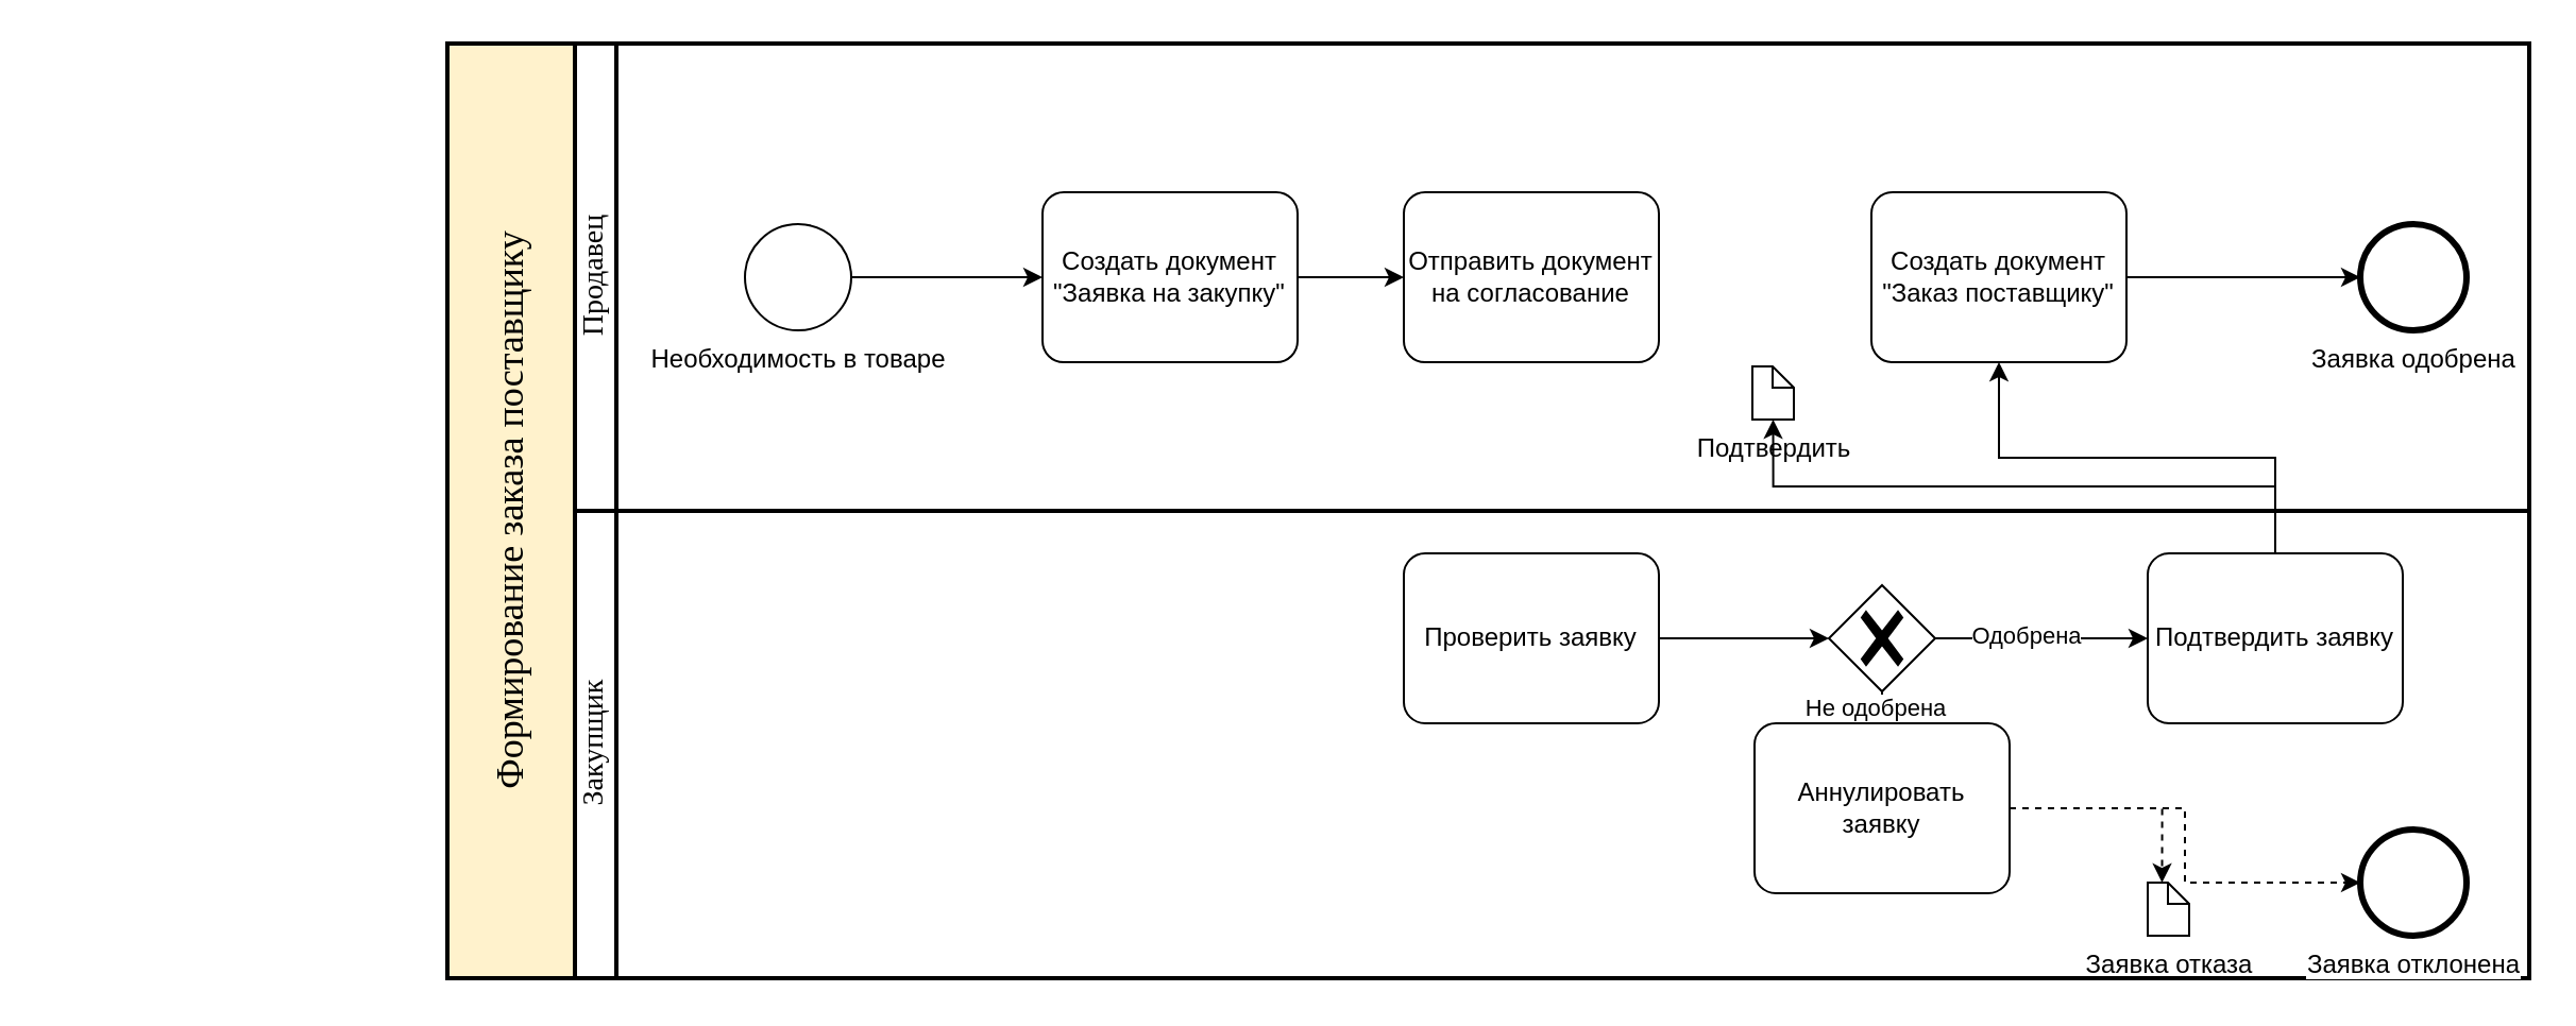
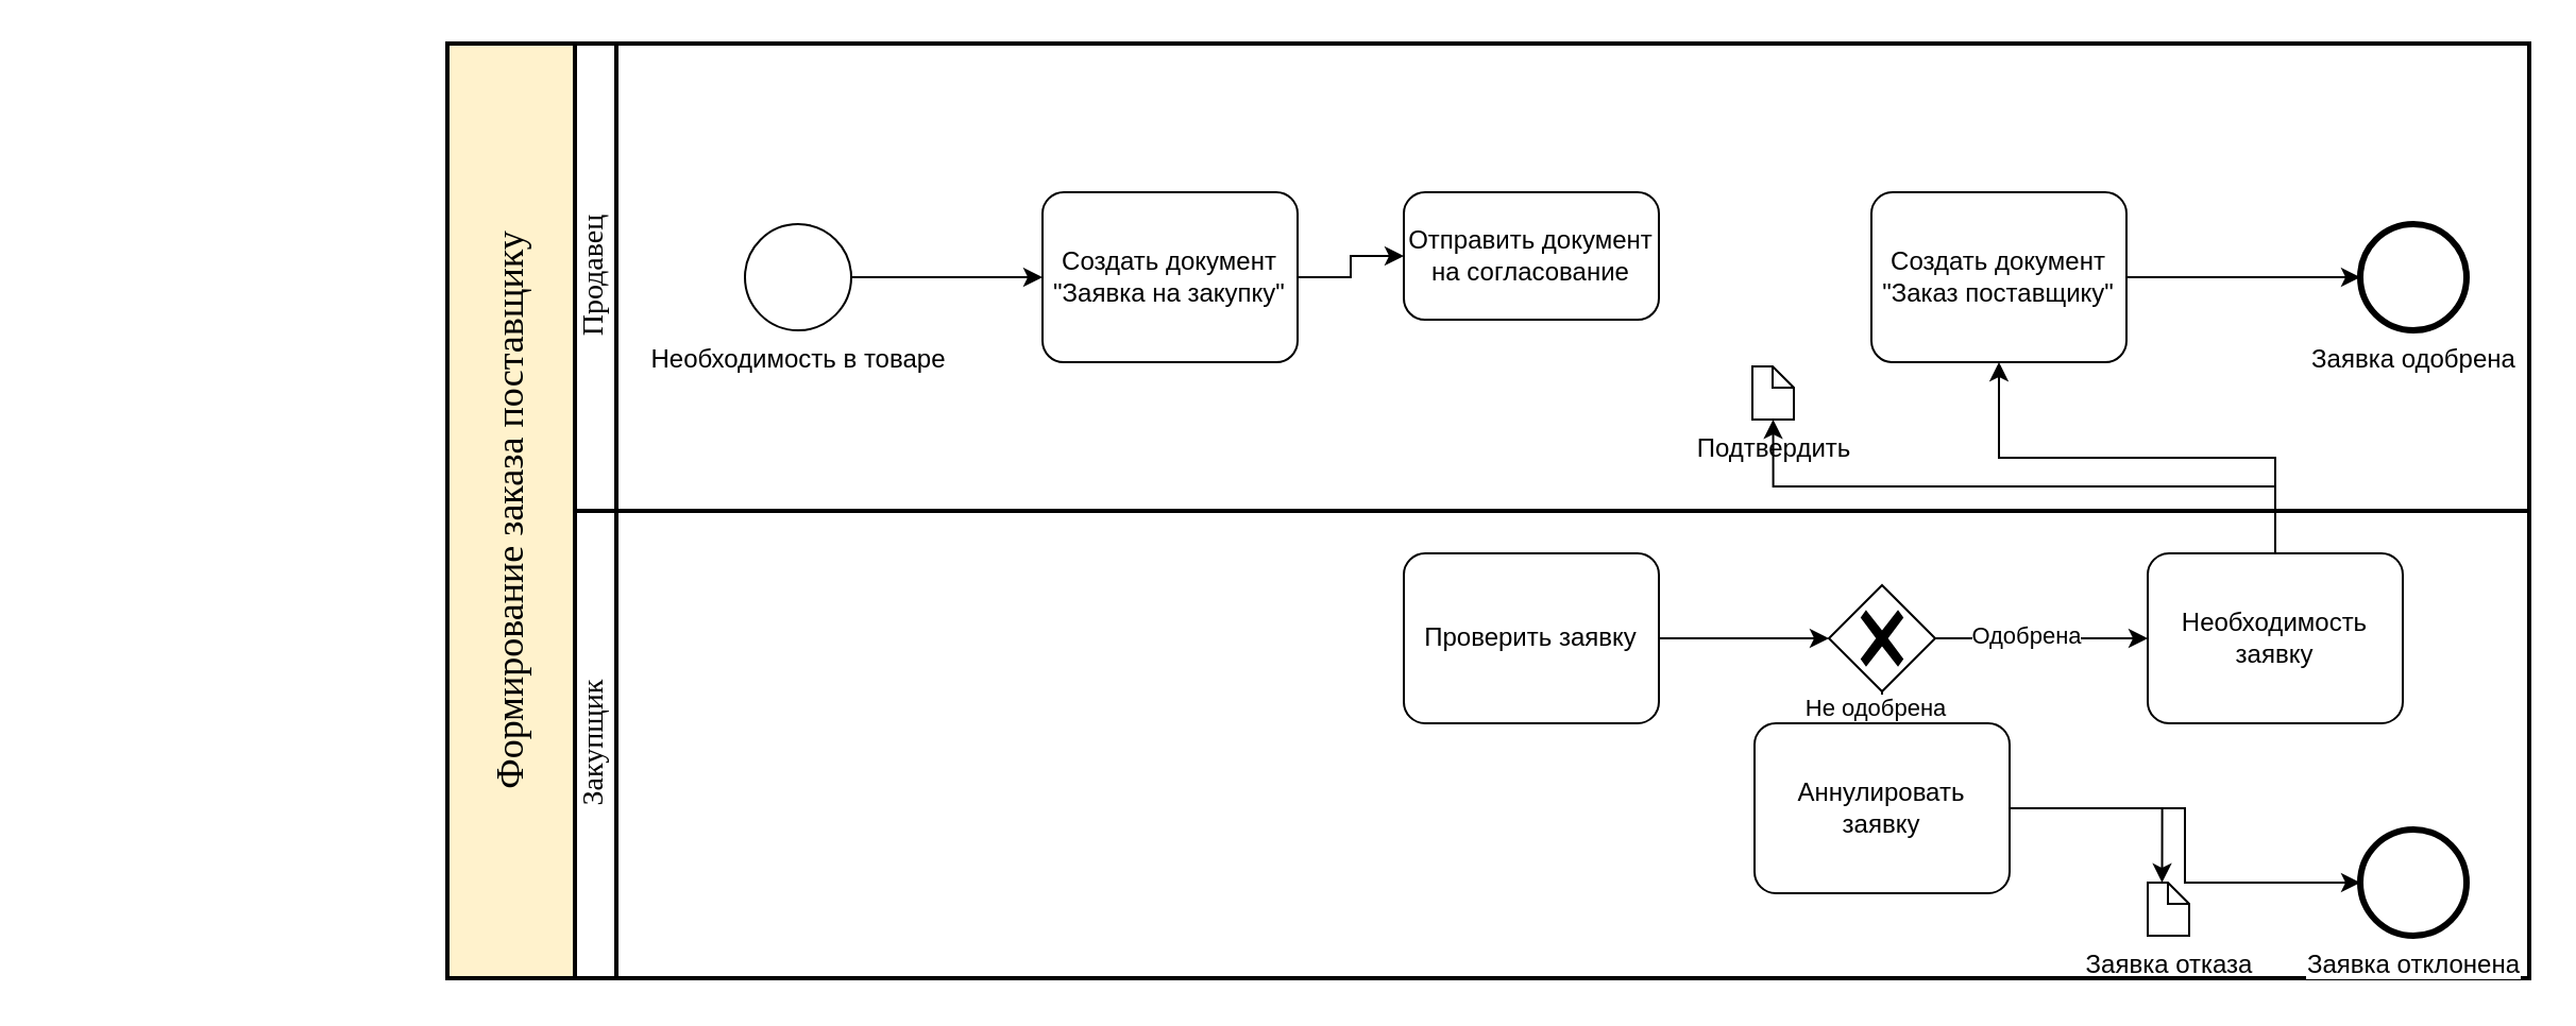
  <mxCell id="0" />
  <mxCell id="1" parent="0" />
  <mxCell id="2" value="" style="group" vertex="1" connectable="0" parent="1"><mxGeometry x="210" y="20" width="979.5" height="440.02" as="geometry" /></mxCell>
  <mxCell id="3" value="&lt;font style=&quot;font-size: 14px;&quot; face=&quot;Times New Roman&quot;&gt;Продавец&lt;/font&gt;" style="swimlane;html=1;startSize=20;fontStyle=0;collapsible=0;horizontal=0;swimlaneLine=1;swimlaneFillColor=#ffffff;strokeWidth=2;whiteSpace=wrap;" vertex="1" parent="2"><mxGeometry x="59.5" y="0.02" width="920" height="220" as="geometry" /></mxCell>
  <mxCell id="4" value="Необходимость в товаре" style="points=[[0.145,0.145,0],[0.5,0,0],[0.855,0.145,0],[1,0.5,0],[0.855,0.855,0],[0.5,1,0],[0.145,0.855,0],[0,0.5,0]];shape=mxgraph.bpmn.event;html=1;verticalLabelPosition=bottom;labelBackgroundColor=#ffffff;verticalAlign=top;align=center;perimeter=ellipsePerimeter;outlineConnect=0;aspect=fixed;outline=standard;symbol=general;" vertex="1" parent="3"><mxGeometry x="80.5" y="85.0" width="50" height="50" as="geometry" /></mxCell>
  <mxCell id="5" value="Создать документ &quot;Заявка на закупку&quot;" style="points=[[0.25,0,0],[0.5,0,0],[0.75,0,0],[1,0.25,0],[1,0.5,0],[1,0.75,0],[0.75,1,0],[0.5,1,0],[0.25,1,0],[0,0.75,0],[0,0.5,0],[0,0.25,0]];shape=mxgraph.bpmn.task;whiteSpace=wrap;rectStyle=rounded;size=10;html=1;container=1;expand=0;collapsible=0;taskMarker=abstract;" vertex="1" parent="3"><mxGeometry x="220.5" y="70.0" width="120" height="80" as="geometry" /></mxCell>
  <mxCell id="6" style="edgeStyle=orthogonalEdgeStyle;rounded=0;orthogonalLoop=1;jettySize=auto;html=1;exitX=1;exitY=0.5;exitDx=0;exitDy=0;exitPerimeter=0;entryX=0;entryY=0.5;entryDx=0;entryDy=0;entryPerimeter=0;" edge="1" parent="3" source="4" target="5"><mxGeometry relative="1" as="geometry" /></mxCell>
- <mxCell id="7" value="Отправить документ на согласование" style="points=[[0.25,0,0],[0.5,0,0],[0.75,0,0],[1,0.25,0],[1,0.5,0],[1,0.75,0],[0.75,1,0],[0.5,1,0],[0.25,1,0],[0,0.75,0],[0,0.5,0],[0,0.25,0]];shape=mxgraph.bpmn.task;whiteSpace=wrap;rectStyle=rounded;size=10;html=1;container=1;expand=0;collapsible=0;taskMarker=abstract;" vertex="1" parent="3"><mxGeometry x="390.5" y="70.0" width="120" height="80" as="geometry" /></mxCell>
+ <mxCell id="7" value="Отправить документ на согласование" style="points=[[0.25,0,0],[0.5,0,0],[0.75,0,0],[1,0.25,0],[1,0.5,0],[1,0.75,0],[0.75,1,0],[0.5,1,0],[0.25,1,0],[0,0.75,0],[0,0.5,0],[0,0.25,0]];shape=mxgraph.bpmn.task;whiteSpace=wrap;rectStyle=rounded;size=10;html=1;container=1;expand=0;collapsible=0;taskMarker=abstract;" vertex="1" parent="3"><mxGeometry x="390.5" y="70.0" width="120" height="60" as="geometry" /></mxCell>
  <mxCell id="8" style="edgeStyle=orthogonalEdgeStyle;rounded=0;orthogonalLoop=1;jettySize=auto;html=1;exitX=1;exitY=0.5;exitDx=0;exitDy=0;exitPerimeter=0;entryX=0;entryY=0.5;entryDx=0;entryDy=0;entryPerimeter=0;" edge="1" parent="3" source="5" target="7"><mxGeometry relative="1" as="geometry" /></mxCell>
  <mxCell id="9" value="Создать документ &quot;Заказ поставщику&quot;" style="points=[[0.25,0,0],[0.5,0,0],[0.75,0,0],[1,0.25,0],[1,0.5,0],[1,0.75,0],[0.75,1,0],[0.5,1,0],[0.25,1,0],[0,0.75,0],[0,0.5,0],[0,0.25,0]];shape=mxgraph.bpmn.task;whiteSpace=wrap;rectStyle=rounded;size=10;html=1;container=1;expand=0;collapsible=0;taskMarker=abstract;" vertex="1" parent="3"><mxGeometry x="610.5" y="70.0" width="120" height="80" as="geometry" /></mxCell>
  <mxCell id="10" value="Подтвердить" style="shape=mxgraph.bpmn.data;labelPosition=center;verticalLabelPosition=bottom;align=center;verticalAlign=top;size=10;html=1;" vertex="1" parent="3"><mxGeometry x="554.5" y="151.98" width="19.5" height="25.02" as="geometry" /></mxCell>
  <mxCell id="11" value="Заявка одобрена" style="points=[[0.145,0.145,0],[0.5,0,0],[0.855,0.145,0],[1,0.5,0],[0.855,0.855,0],[0.5,1,0],[0.145,0.855,0],[0,0.5,0]];shape=mxgraph.bpmn.event;html=1;verticalLabelPosition=bottom;labelBackgroundColor=#ffffff;verticalAlign=top;align=center;perimeter=ellipsePerimeter;outlineConnect=0;aspect=fixed;outline=end;symbol=terminate2;" vertex="1" parent="3"><mxGeometry x="840.5" y="85.0" width="50" height="50" as="geometry" /></mxCell>
  <mxCell id="12" style="edgeStyle=orthogonalEdgeStyle;rounded=0;orthogonalLoop=1;jettySize=auto;html=1;exitX=1;exitY=0.5;exitDx=0;exitDy=0;exitPerimeter=0;entryX=0;entryY=0.5;entryDx=0;entryDy=0;entryPerimeter=0;" edge="1" parent="3" source="9" target="11"><mxGeometry relative="1" as="geometry" /></mxCell>
  <mxCell id="13" value="&lt;font style=&quot;font-size: 14px;&quot; face=&quot;Times New Roman&quot;&gt;Закупщик&lt;/font&gt;" style="swimlane;html=1;startSize=20;fontStyle=0;collapsible=0;horizontal=0;swimlaneLine=1;swimlaneFillColor=#ffffff;strokeWidth=2;whiteSpace=wrap;" vertex="1" parent="2"><mxGeometry x="59.5" y="220.02" width="920" height="220" as="geometry" /></mxCell>
  <mxCell id="14" style="edgeStyle=orthogonalEdgeStyle;rounded=0;orthogonalLoop=1;jettySize=auto;html=1;exitX=1;exitY=0.5;exitDx=0;exitDy=0;exitPerimeter=0;" edge="1" parent="13" source="15" target="16"><mxGeometry relative="1" as="geometry" /></mxCell>
  <mxCell id="15" value="Проверить заявку" style="points=[[0.25,0,0],[0.5,0,0],[0.75,0,0],[1,0.25,0],[1,0.5,0],[1,0.75,0],[0.75,1,0],[0.5,1,0],[0.25,1,0],[0,0.75,0],[0,0.5,0],[0,0.25,0]];shape=mxgraph.bpmn.task;whiteSpace=wrap;rectStyle=rounded;size=10;html=1;container=1;expand=0;collapsible=0;taskMarker=abstract;" vertex="1" parent="13"><mxGeometry x="390.5" y="19.98" width="120" height="80" as="geometry" /></mxCell>
  <mxCell id="16" value="" style="points=[[0.25,0.25,0],[0.5,0,0],[0.75,0.25,0],[1,0.5,0],[0.75,0.75,0],[0.5,1,0],[0.25,0.75,0],[0,0.5,0]];shape=mxgraph.bpmn.gateway2;html=1;verticalLabelPosition=bottom;labelBackgroundColor=#ffffff;verticalAlign=top;align=center;perimeter=rhombusPerimeter;outlineConnect=0;outline=none;symbol=none;gwType=exclusive;" vertex="1" parent="13"><mxGeometry x="590.5" y="34.98" width="50" height="50" as="geometry" /></mxCell>
- <mxCell id="17" style="edgeStyle=orthogonalEdgeStyle;rounded=0;orthogonalLoop=1;jettySize=auto;html=1;exitX=1;exitY=0.5;exitDx=0;exitDy=0;exitPerimeter=0;dashed=1;" edge="1" parent="13" source="18" target="21"><mxGeometry relative="1" as="geometry" /></mxCell>
+ <mxCell id="17" style="edgeStyle=orthogonalEdgeStyle;rounded=0;orthogonalLoop=1;jettySize=auto;html=1;exitX=1;exitY=0.5;exitDx=0;exitDy=0;exitPerimeter=0;" edge="1" parent="13" source="18" target="21"><mxGeometry relative="1" as="geometry" /></mxCell>
  <mxCell id="18" value="Аннулировать заявку" style="points=[[0.25,0,0],[0.5,0,0],[0.75,0,0],[1,0.25,0],[1,0.5,0],[1,0.75,0],[0.75,1,0],[0.5,1,0],[0.25,1,0],[0,0.75,0],[0,0.5,0],[0,0.25,0]];shape=mxgraph.bpmn.task;whiteSpace=wrap;rectStyle=rounded;size=10;html=1;container=1;expand=0;collapsible=0;taskMarker=abstract;" vertex="1" parent="13"><mxGeometry x="555.5" y="99.98" width="120" height="80" as="geometry" /></mxCell>
  <mxCell id="19" style="edgeStyle=orthogonalEdgeStyle;rounded=0;orthogonalLoop=1;jettySize=auto;html=1;exitX=0.5;exitY=1;exitDx=0;exitDy=0;exitPerimeter=0;entryX=0.5;entryY=0;entryDx=0;entryDy=0;entryPerimeter=0;" edge="1" parent="13" source="16" target="18"><mxGeometry relative="1" as="geometry" /></mxCell>
  <mxCell id="20" value="Не одобрена" style="edgeLabel;html=1;align=center;verticalAlign=middle;resizable=0;points=[];" vertex="1" connectable="0" parent="19"><mxGeometry x="-0.12" y="-4" relative="1" as="geometry"><mxPoint as="offset" /></mxGeometry></mxCell>
  <mxCell id="21" value="Заявка отклонена" style="points=[[0.145,0.145,0],[0.5,0,0],[0.855,0.145,0],[1,0.5,0],[0.855,0.855,0],[0.5,1,0],[0.145,0.855,0],[0,0.5,0]];shape=mxgraph.bpmn.event;html=1;verticalLabelPosition=bottom;labelBackgroundColor=#ffffff;verticalAlign=top;align=center;perimeter=ellipsePerimeter;outlineConnect=0;aspect=fixed;outline=end;symbol=terminate2;" vertex="1" parent="13"><mxGeometry x="840.5" y="149.98" width="50" height="50" as="geometry" /></mxCell>
  <mxCell id="22" value="Заявка отказа" style="shape=mxgraph.bpmn.data;labelPosition=center;verticalLabelPosition=bottom;align=center;verticalAlign=top;size=10;html=1;" vertex="1" parent="13"><mxGeometry x="740.5" y="174.98" width="19.5" height="25.02" as="geometry" /></mxCell>
- <mxCell id="23" style="edgeStyle=orthogonalEdgeStyle;rounded=0;orthogonalLoop=1;jettySize=auto;html=1;exitX=1;exitY=0.5;exitDx=0;exitDy=0;exitPerimeter=0;entryX=0;entryY=0;entryDx=6.75;entryDy=0;entryPerimeter=0;dashed=1;" edge="1" parent="13" source="18" target="22"><mxGeometry relative="1" as="geometry" /></mxCell>
- <mxCell id="24" value="Подтвердить заявку" style="points=[[0.25,0,0],[0.5,0,0],[0.75,0,0],[1,0.25,0],[1,0.5,0],[1,0.75,0],[0.75,1,0],[0.5,1,0],[0.25,1,0],[0,0.75,0],[0,0.5,0],[0,0.25,0]];shape=mxgraph.bpmn.task;whiteSpace=wrap;rectStyle=rounded;size=10;html=1;container=1;expand=0;collapsible=0;taskMarker=abstract;" vertex="1" parent="13"><mxGeometry x="740.5" y="19.98" width="120" height="80" as="geometry" /></mxCell>
+ <mxCell id="23" style="edgeStyle=orthogonalEdgeStyle;rounded=0;orthogonalLoop=1;jettySize=auto;html=1;exitX=1;exitY=0.5;exitDx=0;exitDy=0;exitPerimeter=0;entryX=0;entryY=0;entryDx=6.75;entryDy=0;entryPerimeter=0;" edge="1" parent="13" source="18" target="22"><mxGeometry relative="1" as="geometry" /></mxCell>
+ <mxCell id="24" value="Необходимость заявку" style="points=[[0.25,0,0],[0.5,0,0],[0.75,0,0],[1,0.25,0],[1,0.5,0],[1,0.75,0],[0.75,1,0],[0.5,1,0],[0.25,1,0],[0,0.75,0],[0,0.5,0],[0,0.25,0]];shape=mxgraph.bpmn.task;whiteSpace=wrap;rectStyle=rounded;size=10;html=1;container=1;expand=0;collapsible=0;taskMarker=abstract;" vertex="1" parent="13"><mxGeometry x="740.5" y="19.98" width="120" height="80" as="geometry" /></mxCell>
  <mxCell id="25" style="edgeStyle=orthogonalEdgeStyle;rounded=0;orthogonalLoop=1;jettySize=auto;html=1;exitX=1;exitY=0.5;exitDx=0;exitDy=0;exitPerimeter=0;entryX=0;entryY=0.5;entryDx=0;entryDy=0;entryPerimeter=0;" edge="1" parent="13" source="16" target="24"><mxGeometry relative="1" as="geometry" /></mxCell>
  <mxCell id="26" value="Одобрена" style="edgeLabel;html=1;align=center;verticalAlign=middle;resizable=0;points=[];" vertex="1" connectable="0" parent="25"><mxGeometry x="-0.167" y="2" relative="1" as="geometry"><mxPoint as="offset" /></mxGeometry></mxCell>
  <mxCell id="27" value="&lt;font style=&quot;font-size: 18px;&quot; face=&quot;Times New Roman&quot;&gt;Формирование заказа поставщику&lt;/font&gt;" style="rounded=0;whiteSpace=wrap;html=1;rotation=-90;strokeWidth=2;fillColor=#fff2cc;" vertex="1" parent="2"><mxGeometry x="-190" y="190.0" width="440" height="60" as="geometry" /></mxCell>
  <mxCell id="28" style="edgeStyle=orthogonalEdgeStyle;rounded=0;orthogonalLoop=1;jettySize=auto;html=1;exitX=0.5;exitY=0;exitDx=0;exitDy=0;exitPerimeter=0;entryX=0.5;entryY=1;entryDx=0;entryDy=0;entryPerimeter=0;" edge="1" parent="2" source="24" target="9"><mxGeometry relative="1" as="geometry" /></mxCell>
  <mxCell id="29" style="edgeStyle=orthogonalEdgeStyle;rounded=0;orthogonalLoop=1;jettySize=auto;html=1;exitX=0.5;exitY=0;exitDx=0;exitDy=0;exitPerimeter=0;entryX=0.5;entryY=1;entryDx=0;entryDy=0;entryPerimeter=0;" edge="1" parent="2" source="24" target="10"><mxGeometry relative="1" as="geometry"><mxPoint x="624.75" y="184.98" as="targetPoint" /></mxGeometry></mxCell>
